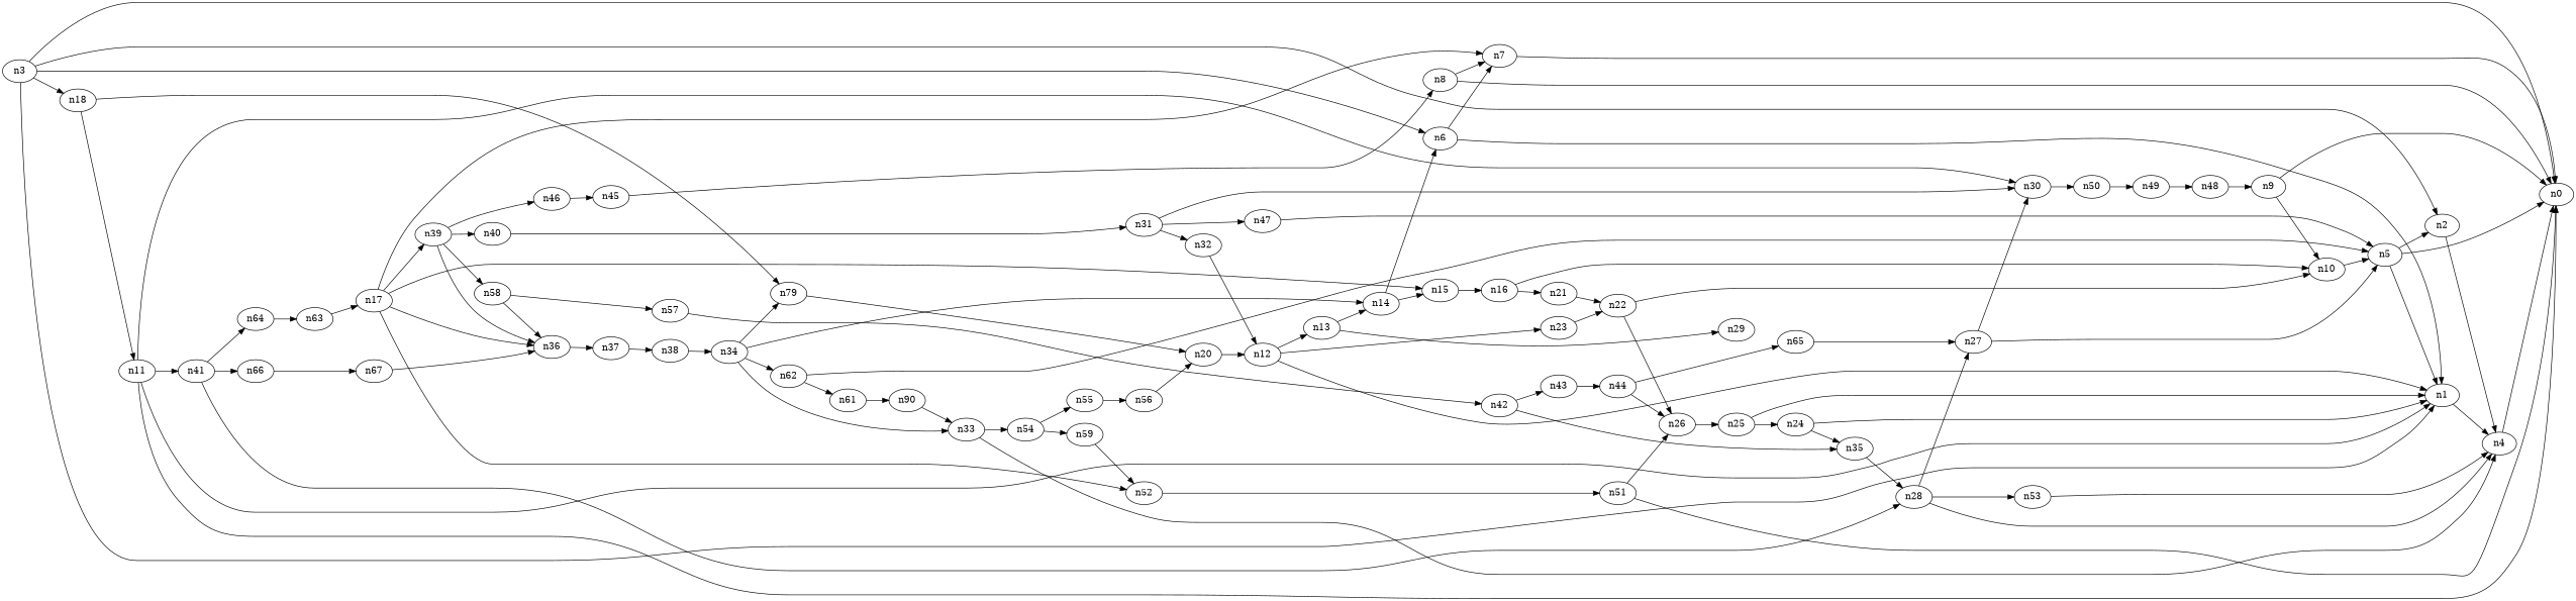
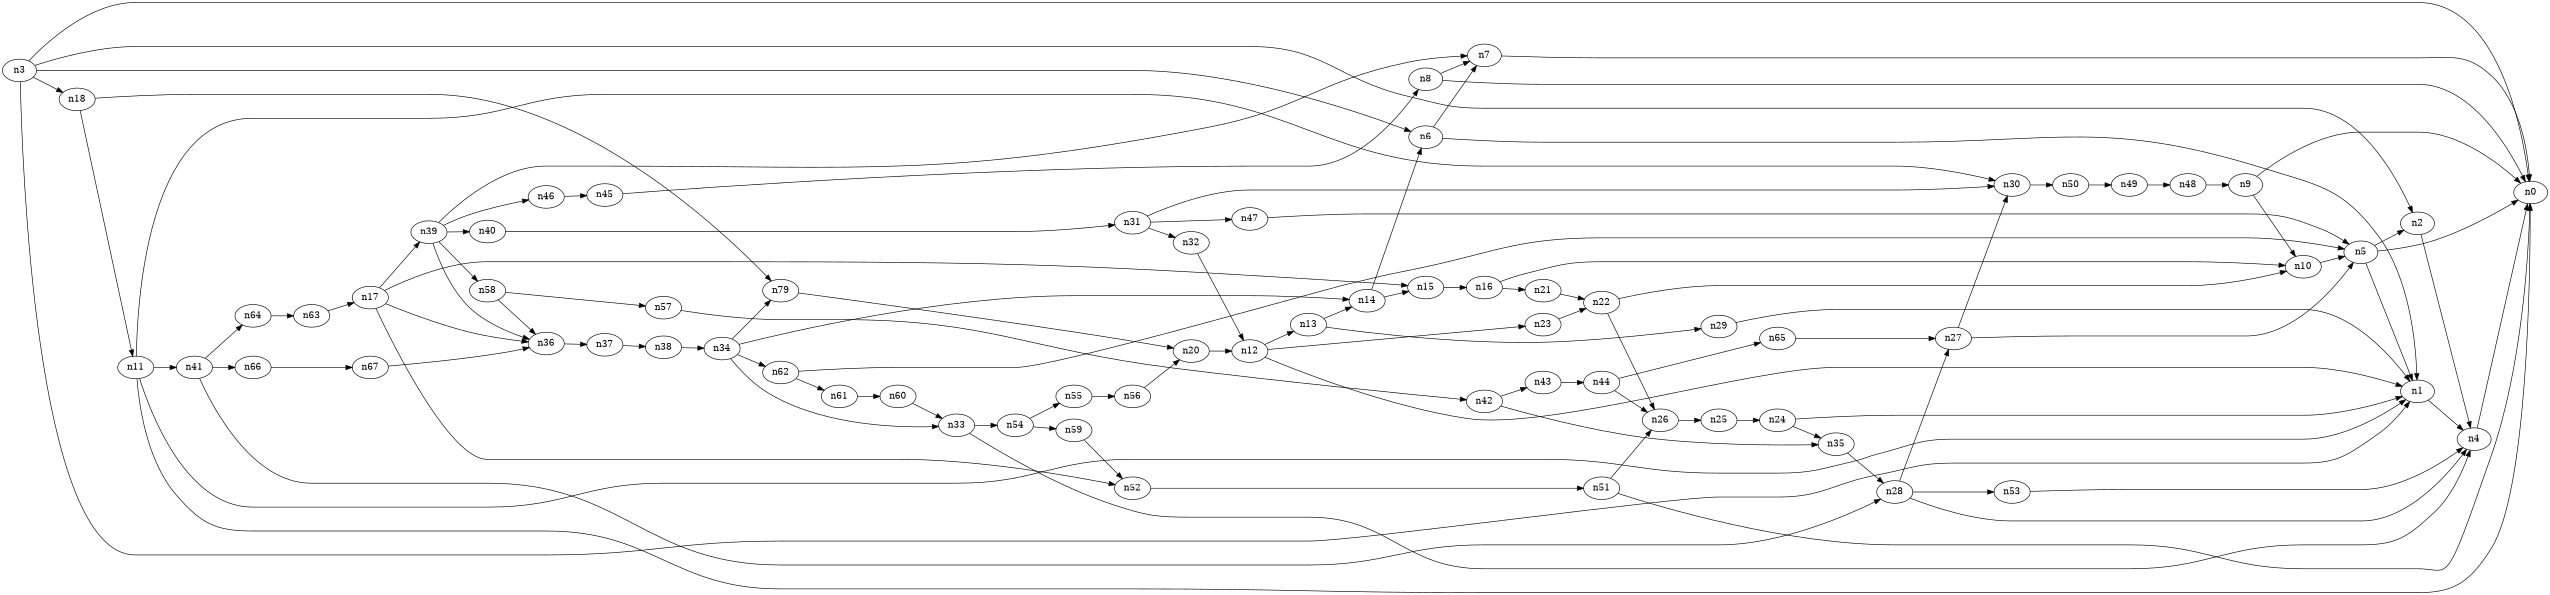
  digraph {
    rankdir=LR
    n1
    n4
    n0
    n2
    n3
    n6
    n18
    n7
    n11
    n19 [label=n79]
    n30
    n41
    n20
    n5
    n15
    n16
    n10
    n21
    n8
    n9
    n50
    n28
    n64
    n66
    n49
    n27
    n53
    n63
    n67
    n12
    n13
    n23
    n14
    n29
    n22
    n26
    n17
    n36
    n39
    n52
    n37
    n40
    n46
    n58
    n51
    n38
    n31
    n45
    n57
    n25
    n24
    n35
    n48
    n32
    n47
    n33
    n54
    n55
    n59
    n56
    n34
    n62
    n61
-   n60 [label=n90]
+   n60
    n42
    n43
    n44
    n65
    n1 -> n4
    n4 -> n0
    n2 -> n4
    n3 -> n1
    n3 -> n0
    n3 -> n2
    n3 -> n6
    n3 -> n18
    n6 -> n1
    n6 -> n7
    n18 -> n11
    n18 -> n19
    n7 -> n0
    n11 -> n1
    n11 -> n0
    n11 -> n30
    n11 -> n41
    n19 -> n20
    n30 -> n50
    n41 -> n28
    n41 -> n64
    n41 -> n66
    n20 -> n12
    n5 -> n1
    n5 -> n0
    n5 -> n2
    n15 -> n16
    n16 -> n10
    n16 -> n21
    n10 -> n5
    n21 -> n22
    n8 -> n0
    n8 -> n7
    n9 -> n0
    n9 -> n10
    n50 -> n49
    n28 -> n4
    n28 -> n27
    n28 -> n53
    n64 -> n63
    n66 -> n67
    n49 -> n48
    n27 -> n30
    n27 -> n5
    n53 -> n4
    n63 -> n17
    n67 -> n36
    n12 -> n1
    n12 -> n13
    n12 -> n23
    n13 -> n14
    n13 -> n29
    n23 -> n22
    n14 -> n6
    n14 -> n15
-   n25 -> n1
+   n29 -> n1
    n22 -> n10
    n22 -> n26
    n26 -> n25
-   n17 -> n7
+   n39 -> n7
    n17 -> n15
    n17 -> n36
    n17 -> n39
    n17 -> n52
    n36 -> n37
    n39 -> n36
    n39 -> n40
    n39 -> n46
    n39 -> n58
    n52 -> n51
    n37 -> n38
    n40 -> n31
    n46 -> n45
    n58 -> n36
    n58 -> n57
    n51 -> n0
    n51 -> n26
    n38 -> n34
    n31 -> n30
    n31 -> n32
    n31 -> n47
    n45 -> n8
    n57 -> n42
    n25 -> n24
    n24 -> n1
    n24 -> n35
    n35 -> n28
    n48 -> n9
    n32 -> n12
    n47 -> n5
    n33 -> n4
    n33 -> n54
    n54 -> n55
    n54 -> n59
    n55 -> n56
    n59 -> n52
    n56 -> n20
    n34 -> n19
    n34 -> n14
    n34 -> n33
    n34 -> n62
    n62 -> n5
    n62 -> n61
    n61 -> n60
    n60 -> n33
    n42 -> n35
    n42 -> n43
    n43 -> n44
    n44 -> n26
    n44 -> n65
    n65 -> n27
  }
